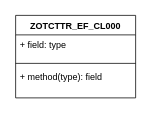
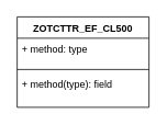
  <mxCell id="0" />
  <mxCell id="1" parent="0" />
- <mxCell id="2" value="ZOTCTTR_EF_CL000" style="swimlane;fontStyle=1;align=center;verticalAlign=top;childLayout=stackLayout;horizontal=1;startSize=26;horizontalStack=0;resizeParent=1;resizeParentMax=0;resizeLast=0;collapsible=1;marginBottom=0;" vertex="1" parent="1"><mxGeometry x="20" y="20" width="160" height="110" as="geometry" /></mxCell>
- <mxCell id="3" value="+ field: type" style="text;strokeColor=none;fillColor=none;align=left;verticalAlign=top;spacingLeft=4;spacingRight=4;overflow=hidden;rotatable=0;points=[[0,0.5],[1,0.5]];portConstraint=eastwest;" vertex="1" parent="2"><mxGeometry y="26" width="160" height="34" as="geometry" /></mxCell>
+ <mxCell id="2" value="ZOTCTTR_EF_CL500" style="swimlane;fontStyle=1;align=center;verticalAlign=top;childLayout=stackLayout;horizontal=1;startSize=26;horizontalStack=0;resizeParent=1;resizeParentMax=0;resizeLast=0;collapsible=1;marginBottom=0;" vertex="1" parent="1"><mxGeometry x="20" y="20" width="160" height="110" as="geometry" /></mxCell>
+ <mxCell id="3" value="+ method: type" style="text;strokeColor=none;fillColor=none;align=left;verticalAlign=top;spacingLeft=4;spacingRight=4;overflow=hidden;rotatable=0;points=[[0,0.5],[1,0.5]];portConstraint=eastwest;" vertex="1" parent="2"><mxGeometry y="26" width="160" height="34" as="geometry" /></mxCell>
  <mxCell id="4" value="" style="line;strokeWidth=1;fillColor=none;align=left;verticalAlign=middle;spacingTop=-1;spacingLeft=3;spacingRight=3;rotatable=0;labelPosition=right;points=[];portConstraint=eastwest;" vertex="1" parent="2"><mxGeometry y="60" width="160" height="8" as="geometry" /></mxCell>
  <mxCell id="5" value="+ method(type): field" style="text;strokeColor=none;fillColor=none;align=left;verticalAlign=top;spacingLeft=4;spacingRight=4;overflow=hidden;rotatable=0;points=[[0,0.5],[1,0.5]];portConstraint=eastwest;" vertex="1" parent="2"><mxGeometry y="68" width="160" height="42" as="geometry" /></mxCell>
